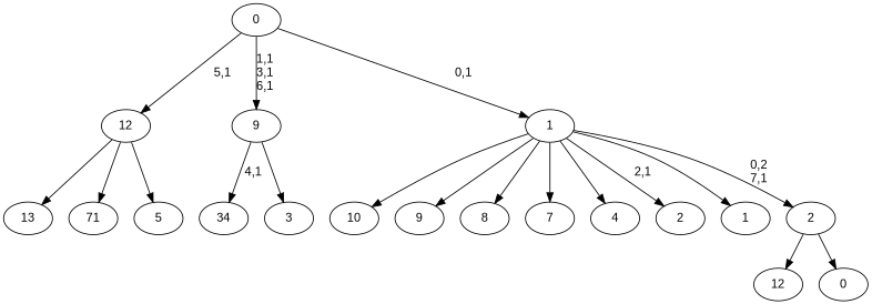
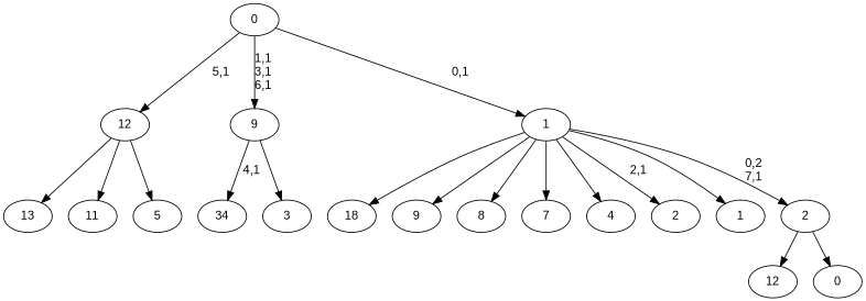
  digraph {
    fontname="Liberation Sans"
    node [fontname="Liberation Sans"]
    edge [fontname="Liberation Sans"]
    n1 [label=34]
    n2 [label=13]
    n3 [label=12]
-   n4 [label=71]
-   n5 [label=10]
+   n4 [label=11]
+   n5 [label=18]
    n6 [label=9]
    n7 [label=8]
    n8 [label=7]
    n9 [label=5]
    12
    n11 [label=4]
    n12 [label=3]
    9
    n14 [label=2]
    n15 [label=1]
    n16 [label=0]
    2
    1
    0
    12 -> n2
    12 -> n4
    12 -> n9
    9 -> n1 [label="4,1"]
    9 -> n12
    2 -> n3
    2 -> n16
    1 -> n5
    1 -> n6
    1 -> n7
    1 -> n8
    1 -> n11
    1 -> n14 [label="2,1"]
    1 -> n15
    1 -> 2 [label="0,2\n7,1"]
    0 -> 12 [label="5,1"]
    0 -> 9 [label="1,1\n3,1\n6,1"]
    0 -> 1 [label="0,1"]
  }
